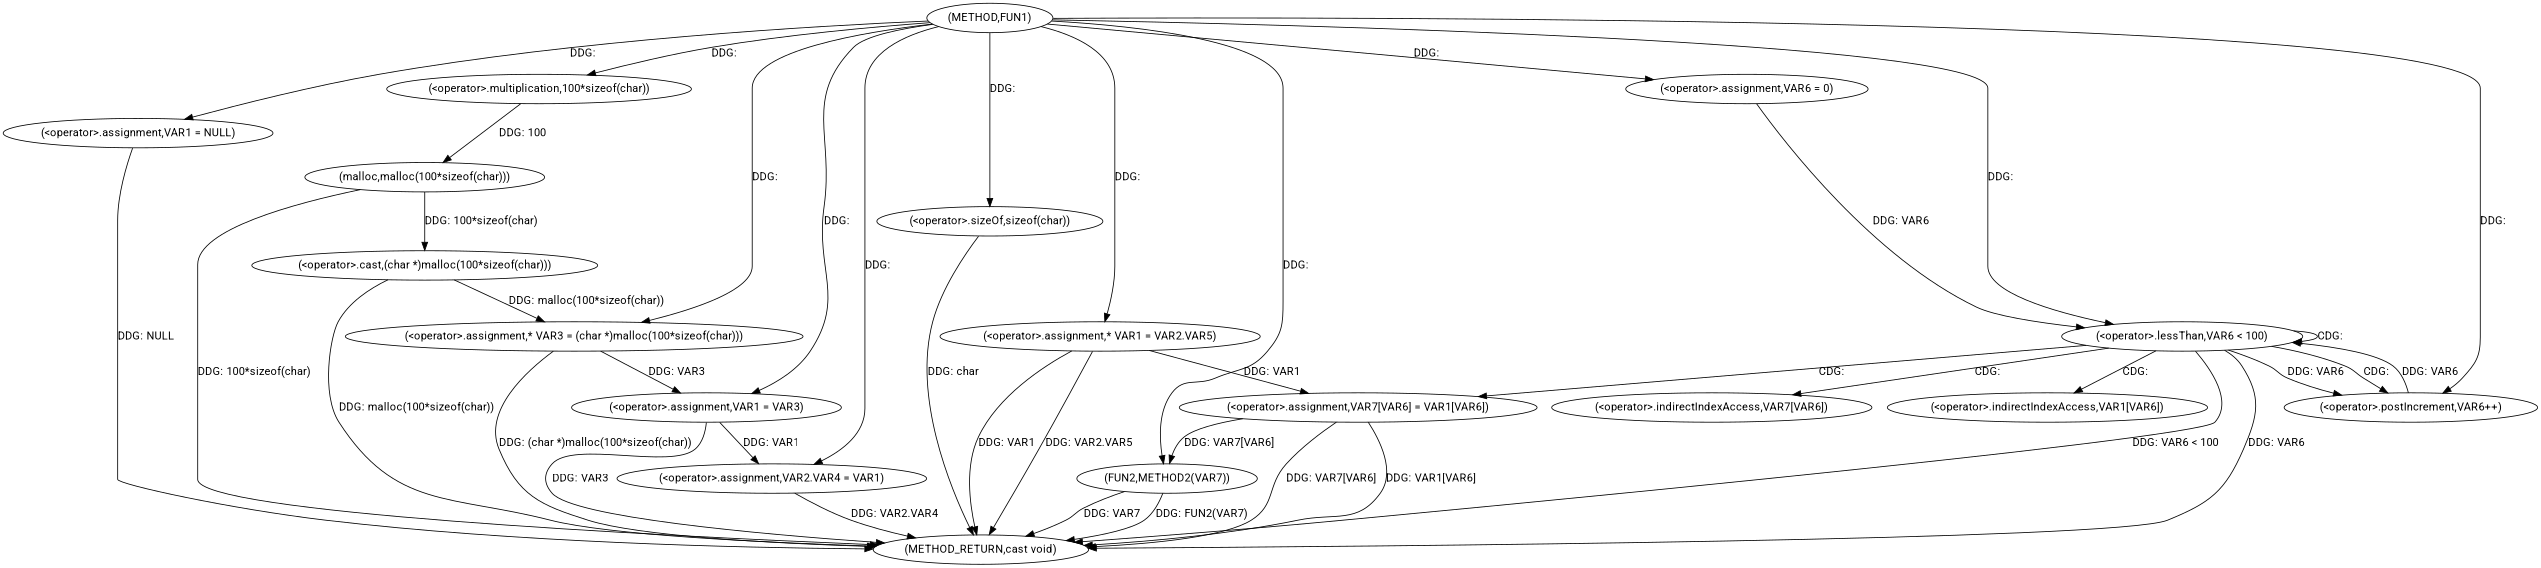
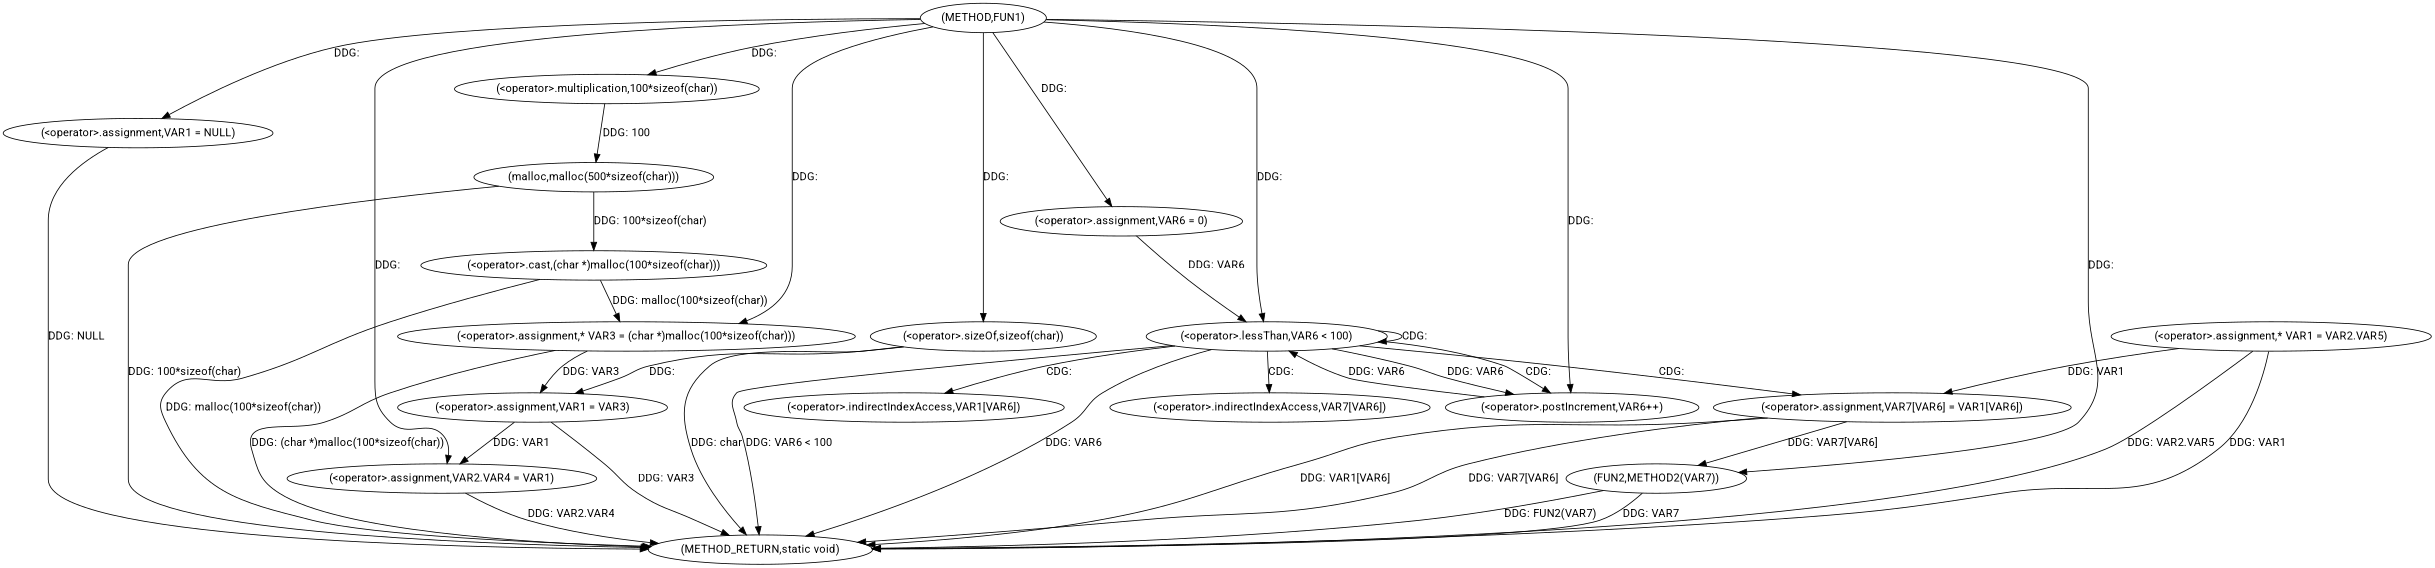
  digraph {
    fontname=Roboto
    node [fontname=Roboto]
    edge [fontname=Roboto]
    n1 [label="(METHOD,FUN1)"]
    n2 [label="(<operator>.assignment,VAR1 = NULL)"]
    n3 [label="(<operator>.assignment,* VAR3 = (char *)malloc(100*sizeof(char)))"]
    n4 [label="(<operator>.multiplication,100*sizeof(char))"]
    n5 [label="(<operator>.sizeOf,sizeof(char))"]
    n6 [label="(<operator>.assignment,VAR1 = VAR3)"]
    n7 [label="(<operator>.assignment,VAR2.VAR4 = VAR1)"]
    n8 [label="(<operator>.assignment,* VAR1 = VAR2.VAR5)"]
    n9 [label="(<operator>.assignment,VAR6 = 0)"]
    n10 [label="(<operator>.lessThan,VAR6 < 100)"]
    n11 [label="(<operator>.postIncrement,VAR6++)"]
    n12 [label="(FUN2,METHOD2(VAR7))"]
-   n13 [label="(METHOD_RETURN,cast void)"]
-   n14 [label="(malloc,malloc(100*sizeof(char)))"]
+   n13 [label="(METHOD_RETURN,static void)"]
+   n14 [label="(malloc,malloc(500*sizeof(char)))"]
    n15 [label="(<operator>.assignment,VAR7[VAR6] = VAR1[VAR6])"]
    n16 [label="(<operator>.indirectIndexAccess,VAR7[VAR6])"]
    n17 [label="(<operator>.indirectIndexAccess,VAR1[VAR6])"]
    n18 [label="(<operator>.cast,(char *)malloc(100*sizeof(char)))"]
    n1 -> n2 [label="DDG: "]
    n1 -> n3 [label="DDG: "]
    n1 -> n4 [label="DDG: "]
    n1 -> n5 [label="DDG: "]
-   n1 -> n6 [label="DDG: "]
+   n5 -> n6 [label="DDG: "]
    n1 -> n7 [label="DDG: "]
-   n1 -> n8 [label="DDG: "]
    n1 -> n9 [label="DDG: "]
    n1 -> n10 [label="DDG: "]
    n1 -> n11 [label="DDG: "]
    n1 -> n12 [label="DDG: "]
    n2 -> n13 [label="DDG: NULL"]
    n3 -> n6 [label="DDG: VAR3"]
    n3 -> n13 [label="DDG: (char *)malloc(100*sizeof(char))"]
    n4 -> n14 [label="DDG: 100"]
    n5 -> n13 [label="DDG: char"]
    n6 -> n7 [label="DDG: VAR1"]
    n6 -> n13 [label="DDG: VAR3"]
    n7 -> n13 [label="DDG: VAR2.VAR4"]
    n8 -> n13 [label="DDG: VAR2.VAR5"]
    n8 -> n13 [label="DDG: VAR1"]
    n8 -> n15 [label="DDG: VAR1"]
    n9 -> n10 [label="DDG: VAR6"]
    n10 -> n10 [label="CDG: "]
    n10 -> n11 [label="DDG: VAR6"]
    n10 -> n11 [label="CDG: "]
    n10 -> n13 [label="DDG: VAR6"]
    n10 -> n13 [label="DDG: VAR6 < 100"]
    n10 -> n15 [label="CDG: "]
    n10 -> n16 [label="CDG: "]
    n10 -> n17 [label="CDG: "]
    n11 -> n10 [label="DDG: VAR6"]
    n12 -> n13 [label="DDG: FUN2(VAR7)"]
    n12 -> n13 [label="DDG: VAR7"]
    n14 -> n13 [label="DDG: 100*sizeof(char)"]
    n14 -> n18 [label="DDG: 100*sizeof(char)"]
    n15 -> n12 [label="DDG: VAR7[VAR6]"]
    n15 -> n13 [label="DDG: VAR1[VAR6]"]
    n15 -> n13 [label="DDG: VAR7[VAR6]"]
    n18 -> n3 [label="DDG: malloc(100*sizeof(char))"]
    n18 -> n13 [label="DDG: malloc(100*sizeof(char))"]
  }
